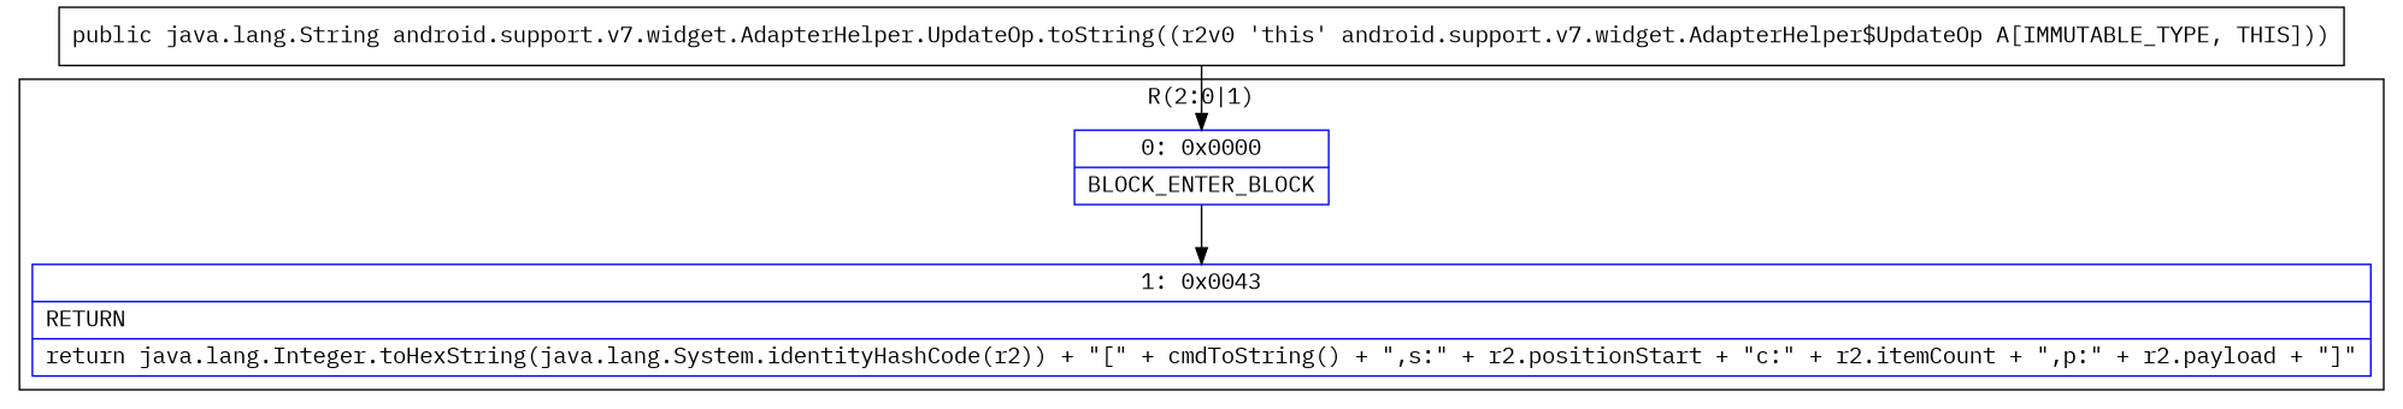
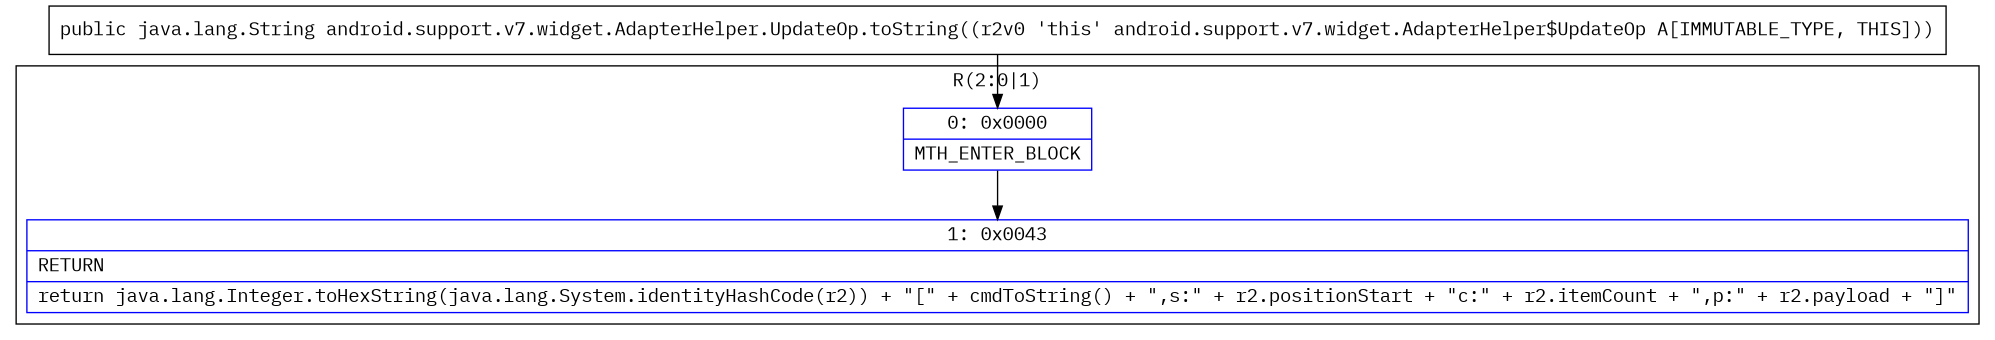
  digraph {
    fontname="IBM Plex Mono"
    node [color=blue shape=record fontname="IBM Plex Mono"]
    edge [fontname="IBM Plex Mono"]
-   n1 [label="{0\:\ 0x0000|BLOCK_ENTER_BLOCK\l}"]
+   n1 [label="{0\:\ 0x0000|MTH_ENTER_BLOCK\l}"]
    n2 [label="{1\:\ 0x0043|RETURN\l|return java.lang.Integer.toHexString(java.lang.System.identityHashCode(r2)) + \"[\" + cmdToString() + \",s:\" + r2.positionStart + \"c:\" + r2.itemCount + \",p:\" + r2.payload + \"]\"\l}"]
    n3 [label="{public java.lang.String android.support.v7.widget.AdapterHelper.UpdateOp.toString((r2v0 'this' android.support.v7.widget.AdapterHelper$UpdateOp A[IMMUTABLE_TYPE, THIS])) }" color=""]
    subgraph cluster_1 {
      label="R(2:0|1)"
      n1
      n2
    }
    n1 -> n2
    n3 -> n1
  }
